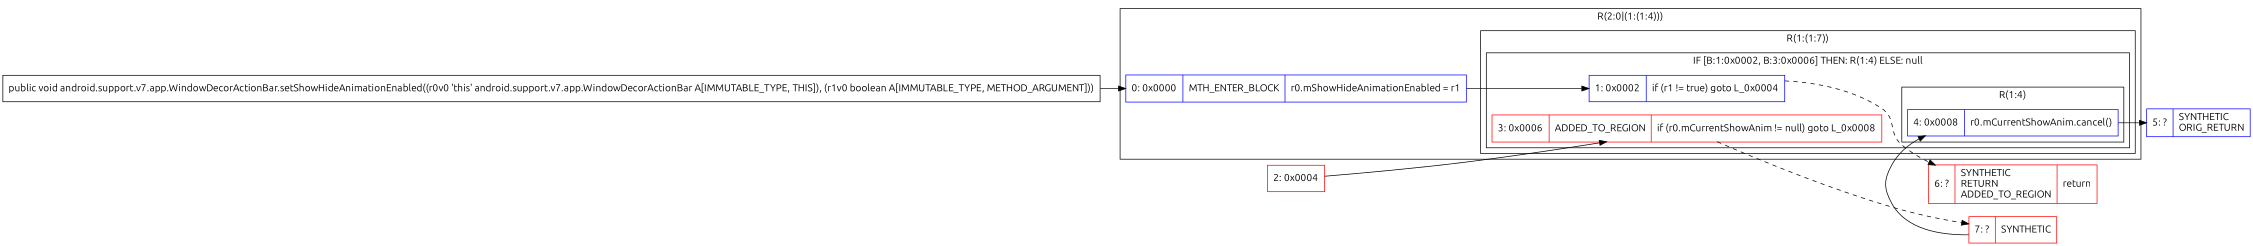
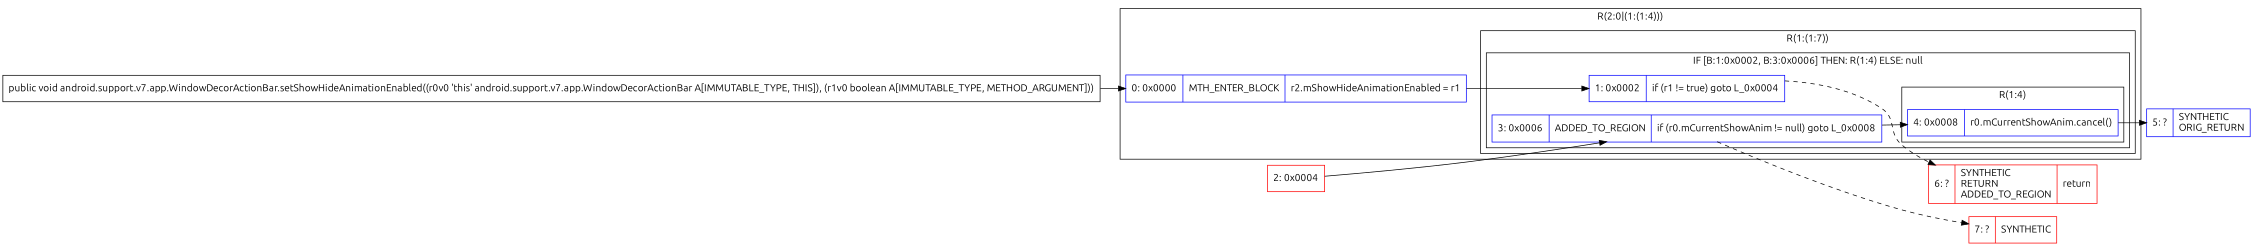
  digraph {
    fontname=Ubuntu
    rankdir=LR
    node [color=blue fontname=Ubuntu shape=record]
    edge [fontname=Ubuntu]
    n1 [label="{4\:\ 0x0008|r0.mCurrentShowAnim.cancel()\l}"]
    n2 [label="{1\:\ 0x0002|if (r1 != true) goto L_0x0004\l}"]
-   n3 [color=red label="{3\:\ 0x0006|ADDED_TO_REGION\l|if (r0.mCurrentShowAnim != null) goto L_0x0008\l}"]
-   n4 [label="{0\:\ 0x0000|MTH_ENTER_BLOCK\l|r0.mShowHideAnimationEnabled = r1\l}"]
+   n3 [label="{3\:\ 0x0006|ADDED_TO_REGION\l|if (r0.mCurrentShowAnim != null) goto L_0x0008\l}"]
+   n4 [label="{0\:\ 0x0000|MTH_ENTER_BLOCK\l|r2.mShowHideAnimationEnabled = r1\l}"]
    n5 [label="{5\:\ ?|SYNTHETIC\lORIG_RETURN\l}"]
    n6 [color=red label="{6\:\ ?|SYNTHETIC\lRETURN\lADDED_TO_REGION\l|return\l}"]
    n7 [color=red label="{7\:\ ?|SYNTHETIC\l}"]
    n8 [color=red label="{2\:\ 0x0004}"]
    n9 [label="{public void android.support.v7.app.WindowDecorActionBar.setShowHideAnimationEnabled((r0v0 'this' android.support.v7.app.WindowDecorActionBar A[IMMUTABLE_TYPE, THIS]), (r1v0 boolean A[IMMUTABLE_TYPE, METHOD_ARGUMENT])) }" color=""]
    subgraph cluster_1 {
      label="R(2:0|(1:(1:4)))"
      n4
      subgraph cluster_2 {
        label="R(1:(1:7))"
        subgraph cluster_3 {
          label="IF [B:1:0x0002, B:3:0x0006] THEN: R(1:4) ELSE: null"
          n2
          n3
          subgraph cluster_4 {
            label="R(1:4)"
            n1
          }
        }
      }
    }
    n1 -> n5
    n2 -> n6 [style=dashed]
-   n7 -> n1
+   n3 -> n1
    n3 -> n7 [style=dashed]
    n4 -> n2
    n8 -> n3
    n9 -> n4
  }
